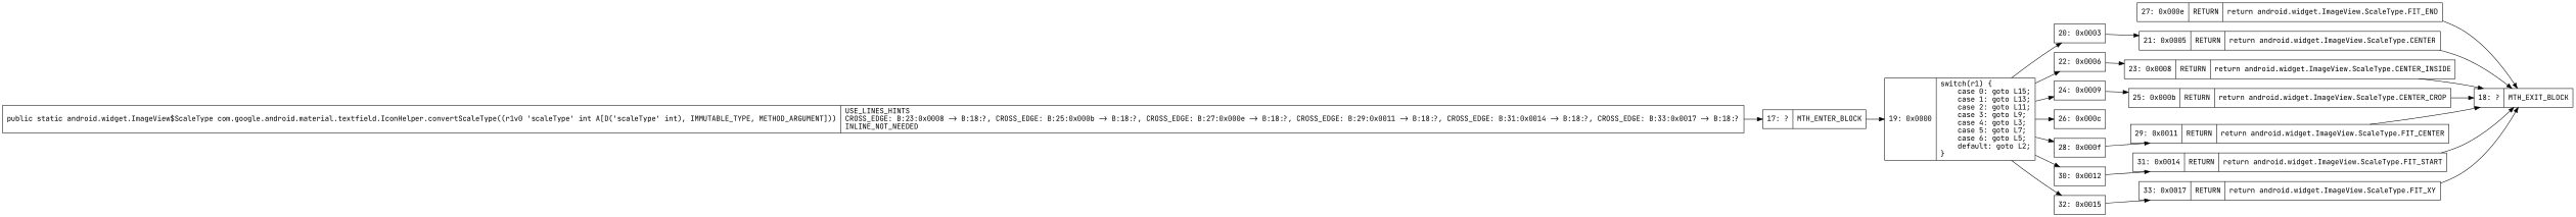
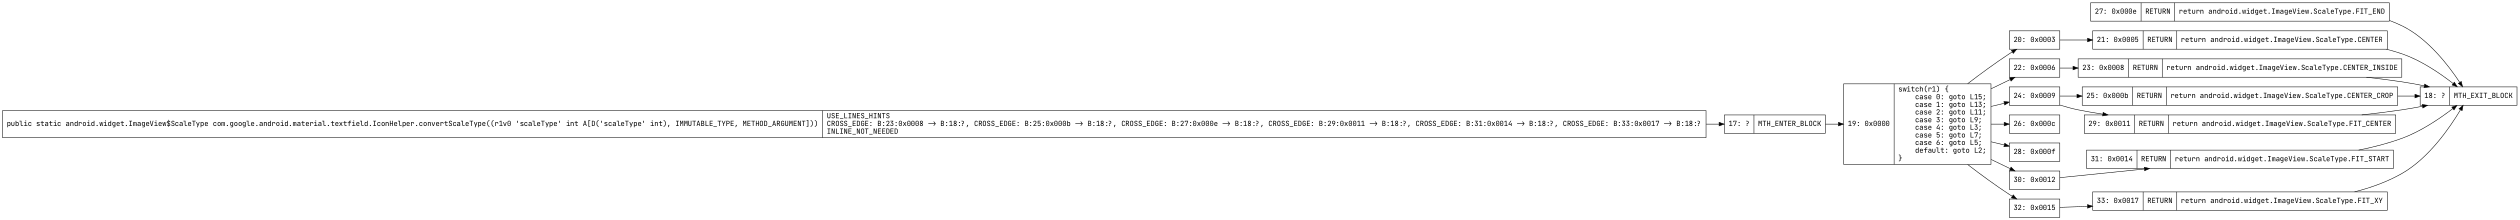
  digraph {
    fontname="JetBrains Mono"
    rankdir=LR
    node [fontname="JetBrains Mono" shape=record]
    edge [fontname="JetBrains Mono"]
    n1 [label="{17\:\ ?|MTH_ENTER_BLOCK\l}"]
    n2 [label="{19\:\ 0x0000|switch(r1) \{\l    case 0: goto L15;\l    case 1: goto L13;\l    case 2: goto L11;\l    case 3: goto L9;\l    case 4: goto L3;\l    case 5: goto L7;\l    case 6: goto L5;\l    default: goto L2;\l\}\l}"]
    n3 [label="{20\:\ 0x0003}"]
    n4 [label="{22\:\ 0x0006}"]
    n5 [label="{24\:\ 0x0009}"]
    n6 [label="{26\:\ 0x000c}"]
    n7 [label="{28\:\ 0x000f}"]
    n8 [label="{30\:\ 0x0012}"]
    n9 [label="{32\:\ 0x0015}"]
    n10 [label="{21\:\ 0x0005|RETURN\l|return android.widget.ImageView.ScaleType.CENTER\l}"]
    n11 [label="{23\:\ 0x0008|RETURN\l|return android.widget.ImageView.ScaleType.CENTER_INSIDE\l}"]
    n12 [label="{25\:\ 0x000b|RETURN\l|return android.widget.ImageView.ScaleType.CENTER_CROP\l}"]
    n13 [label="{29\:\ 0x0011|RETURN\l|return android.widget.ImageView.ScaleType.FIT_CENTER\l}"]
    n14 [label="{31\:\ 0x0014|RETURN\l|return android.widget.ImageView.ScaleType.FIT_START\l}"]
    n15 [label="{33\:\ 0x0017|RETURN\l|return android.widget.ImageView.ScaleType.FIT_XY\l}"]
    n16 [label="{18\:\ ?|MTH_EXIT_BLOCK\l}"]
    n17 [label="{27\:\ 0x000e|RETURN\l|return android.widget.ImageView.ScaleType.FIT_END\l}"]
    n18 [label="{public static android.widget.ImageView$ScaleType com.google.android.material.textfield.IconHelper.convertScaleType((r1v0 'scaleType' int A[D('scaleType' int), IMMUTABLE_TYPE, METHOD_ARGUMENT]))  | USE_LINES_HINTS\lCROSS_EDGE: B:23:0x0008 \-\> B:18:?, CROSS_EDGE: B:25:0x000b \-\> B:18:?, CROSS_EDGE: B:27:0x000e \-\> B:18:?, CROSS_EDGE: B:29:0x0011 \-\> B:18:?, CROSS_EDGE: B:31:0x0014 \-\> B:18:?, CROSS_EDGE: B:33:0x0017 \-\> B:18:?\lINLINE_NOT_NEEDED\l}"]
    n1 -> n2
    n2 -> n3
    n2 -> n4
    n2 -> n5
    n2 -> n6
    n2 -> n7
    n2 -> n8
    n2 -> n9
    n3 -> n10
    n4 -> n11
    n5 -> n12
-   n7 -> n13
+   n5 -> n13
    n8 -> n14
    n9 -> n15
    n10 -> n16
    n11 -> n16
    n12 -> n16
    n13 -> n16
    n14 -> n16
    n15 -> n16
    n17 -> n16
    n18 -> n1
  }
